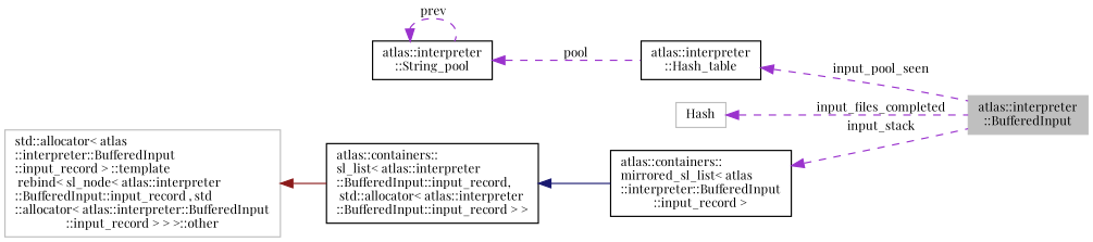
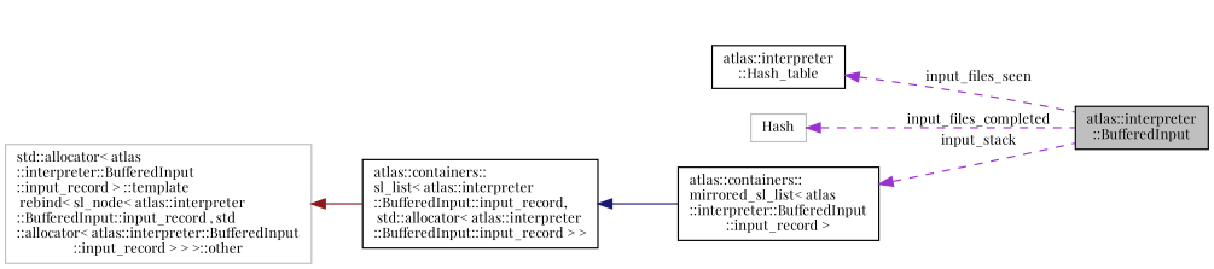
  digraph {
    fontname="Playfair Display"
    rankdir=LR
    node [color=black fillcolor=white fontname="Playfair Display" fontsize=10 shape=record style=filled]
    edge [color=darkorchid3 dir=back fontname="Playfair Display" fontsize=10 labelfontname=Helvetica labelfontsize=10 style=dashed]
-   n1 [color=grey75 fillcolor=grey75 fontcolor=black height=0.2 label="atlas::interpreter\l::BufferedInput" width=0.4]
+   n1 [fillcolor=grey75 fontcolor=black height=0.2 label="atlas::interpreter\l::BufferedInput" width=0.4]
    n2 [height=0.2 label="atlas::interpreter\l::Hash_table" width=0.4]
-   n3 [height=0.2 label="atlas::interpreter\l::String_pool" width=0.4]
    n4 [color=grey75 height=0.2 label=Hash width=0.4]
    n5 [height=0.2 label="atlas::containers::\lmirrored_sl_list\< atlas\l::interpreter::BufferedInput\l::input_record \>" width=0.4]
    n6 [height=0.2 label="atlas::containers::\lsl_list\< atlas::interpreter\l::BufferedInput::input_record,\l std::allocator\< atlas::interpreter\l::BufferedInput::input_record \> \>" width=0.4]
    n7 [color=grey75 height=0.2 label="std::allocator\< atlas\l::interpreter::BufferedInput\l::input_record \> ::template\l rebind\< sl_node\< atlas::interpreter\l::BufferedInput::input_record , std\l::allocator\< atlas::interpreter::BufferedInput\l::input_record \>  \> \>::other" width=0.4]
-   n2 -> n1 [label=" input_pool_seen"]
-   n3 -> n2 [label=" pool"]
-   n3 -> n3 [label=" prev"]
+   n2 -> n1 [label=" input_files_seen"]
    n4 -> n1 [label=" input_files_completed"]
    n5 -> n1 [label=" input_stack"]
    n6 -> n5 [color=midnightblue style=solid]
    n7 -> n6 [color=firebrick4 style=solid]
  }
